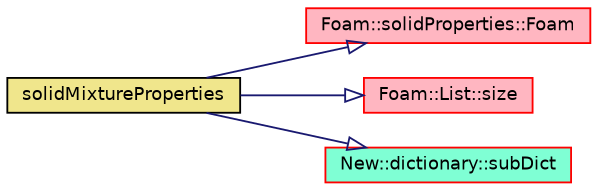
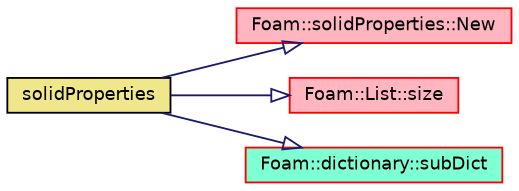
  digraph {
    fontname="DejaVu Sans"
    rankdir=LR
    node [color=red fillcolor=lightpink fontname="DejaVu Sans" fontsize=10 shape=record style=filled]
    edge [arrowhead=onormal color=midnightblue fontname="DejaVu Sans" fontsize=10 labelfontname=Helvetica labelfontsize=10 style=solid]
-   n1 [color=black fillcolor=khaki fontcolor=black height=0.2 label=solidMixtureProperties width=0.4]
-   n2 [height=0.2 label="Foam::solidProperties::Foam" width=0.4]
+   n1 [color=black fillcolor=khaki fontcolor=black height=0.2 label=solidProperties width=0.4]
+   n2 [height=0.2 label="Foam::solidProperties::New" width=0.4]
    n3 [height=0.2 label="Foam::List::size" width=0.4]
-   n4 [fillcolor=aquamarine height=0.2 label="New::dictionary::subDict" width=0.4]
+   n4 [fillcolor=aquamarine height=0.2 label="Foam::dictionary::subDict" width=0.4]
    n1 -> n2
    n1 -> n3
    n1 -> n4
  }
